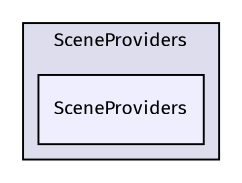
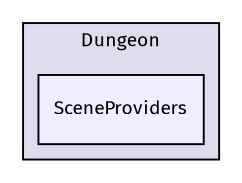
  digraph {
    compound=true
    fontname="Fira Sans"
    n1 [fillcolor="#eeeeff" fontname="Fira Sans" fontsize=10 label=SceneProviders pencolor=black shape=box style=filled]
    subgraph cluster_1 {
      bgcolor="#ddddee"
      fontsize=10
-     label=SceneProviders
+     label=Dungeon
      pencolor=black
      n1
    }
  }
